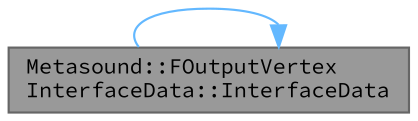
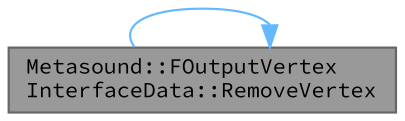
  digraph {
    rankdir=LR
    fontname="Source Code Pro"
-   n1 [color=gray40 fillcolor=grey60 fontcolor=black fontname="Source Code Pro" fontsize=10 height=0.2 label="Metasound::FOutputVertex\lInterfaceData::InterfaceData" shape=box style=filled width=0.4]
+   n1 [color=gray40 fillcolor=grey60 fontcolor=black fontname="Source Code Pro" fontsize=10 height=0.2 label="Metasound::FOutputVertex\lInterfaceData::RemoveVertex" shape=box style=filled width=0.4]
    n1 -> n1 [color=steelblue1 fontname="Source Code Pro" fontsize=10 labelfontname=Helvetica labelfontsize=10 style=solid]
  }
